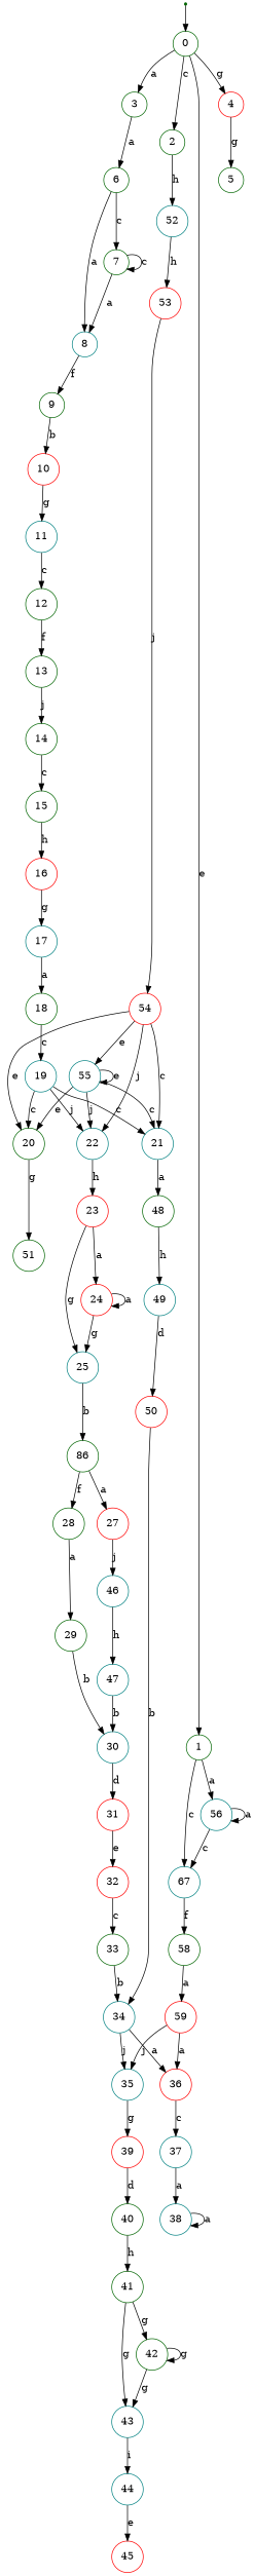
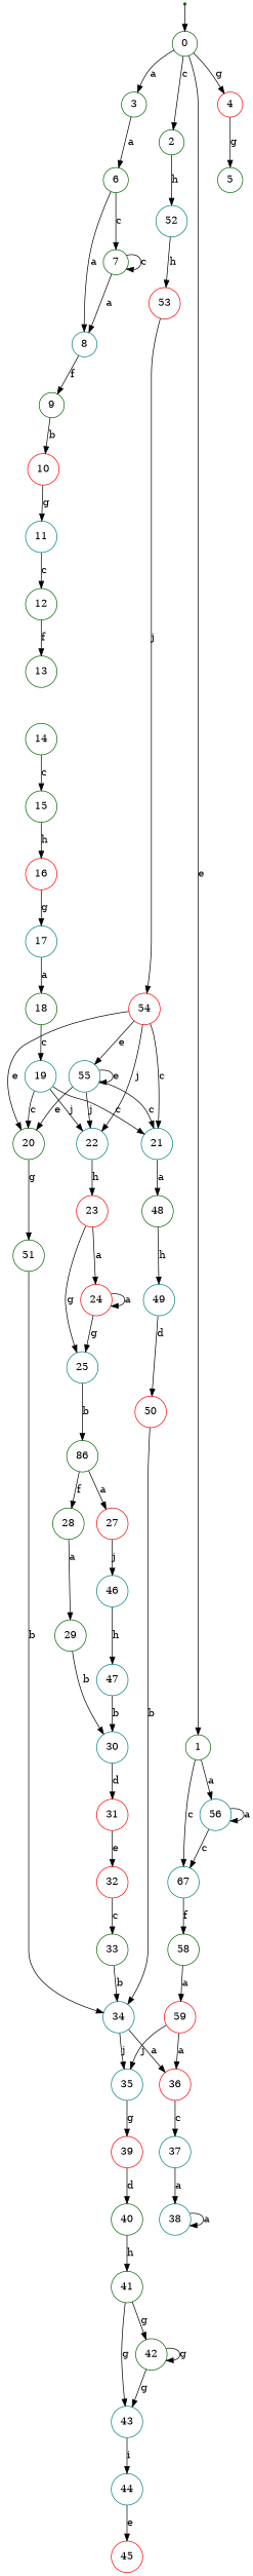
  digraph {
    rankdir=TB
    node [color=darkgreen shape=circle]
    dummy0 [shape=point]
    0
    1
    2
    3
    4 [color=red]
    56 [color=teal]
    n8 [color=teal label=67]
    52 [color=teal]
    6
    5
    58
    53 [color=red]
    7
    8 [color=teal]
    9
    10 [color=red]
    11 [color=teal]
    12
    13
    14
    15
    16 [color=red]
    17 [color=teal]
    18
    19 [color=teal]
    20
    21 [color=teal]
    22 [color=teal]
    51
    48
    23 [color=red]
    34 [color=teal]
    49 [color=teal]
    24 [color=red]
    25 [color=teal]
    n37 [label=86]
    27 [color=red]
    28
    46 [color=teal]
    29
    47 [color=teal]
    30 [color=teal]
    31 [color=red]
    32 [color=red]
    33
    35 [color=teal]
    36 [color=red]
    39 [color=red]
    37 [color=teal]
    40
    38 [color=teal]
    41
    42
    43 [color=teal]
    44 [color=teal]
    45 [color=red]
    50 [color=red]
    54 [color=red]
    55 [color=teal]
    59 [color=red]
    dummy0 -> 0
    0 -> 1 [label=e]
    0 -> 2 [label=c]
    0 -> 3 [label=a]
    0 -> 4 [label=g]
    1 -> 56 [label=a]
    1 -> n8 [label=c]
    2 -> 52 [label=h]
    3 -> 6 [label=a]
    4 -> 5 [label=g]
    56 -> 56 [label=a]
    56 -> n8 [label=c]
    n8 -> 58 [label=f]
    52 -> 53 [label=h]
    6 -> 7 [label=c]
    6 -> 8 [label=a]
    58 -> 59 [label=a]
    53 -> 54 [label=j]
    7 -> 7 [label=c]
    7 -> 8 [label=a]
    8 -> 9 [label=f]
    9 -> 10 [label=b]
    10 -> 11 [label=g]
    11 -> 12 [label=c]
    12 -> 13 [label=f]
-   13 -> 14 [label=j]
    14 -> 15 [label=c]
    15 -> 16 [label=h]
    16 -> 17 [label=g]
    17 -> 18 [label=a]
    18 -> 19 [label=c]
    19 -> 20 [label=c]
    19 -> 21 [label=c]
    19 -> 22 [label=j]
    20 -> 51 [label=g]
    21 -> 48 [label=a]
    22 -> 23 [label=h]
+   51 -> 34 [label=b]
    48 -> 49 [label=h]
    23 -> 24 [label=a]
    23 -> 25 [label=g]
    34 -> 35 [label=j]
    34 -> 36 [label=a]
    49 -> 50 [label=d]
    24 -> 24 [label=a]
    24 -> 25 [label=g]
    25 -> n37 [label=b]
    n37 -> 27 [label=a]
    n37 -> 28 [label=f]
    27 -> 46 [label=j]
    28 -> 29 [label=a]
    46 -> 47 [label=h]
    29 -> 30 [label=b]
    47 -> 30 [label=b]
    30 -> 31 [label=d]
    31 -> 32 [label=e]
    32 -> 33 [label=c]
    33 -> 34 [label=b]
    35 -> 39 [label=g]
    36 -> 37 [label=c]
    39 -> 40 [label=d]
    37 -> 38 [label=a]
    40 -> 41 [label=h]
    38 -> 38 [label=a]
    41 -> 42 [label=g]
    41 -> 43 [label=g]
    42 -> 42 [label=g]
    42 -> 43 [label=g]
    43 -> 44 [label=i]
    44 -> 45 [label=e]
    50 -> 34 [label=b]
    54 -> 20 [label=e]
    54 -> 21 [label=c]
    54 -> 22 [label=j]
    54 -> 55 [label=e]
    55 -> 20 [label=e]
    55 -> 21 [label=c]
    55 -> 22 [label=j]
    55 -> 55 [label=e]
    59 -> 35 [label=j]
    59 -> 36 [label=a]
  }
